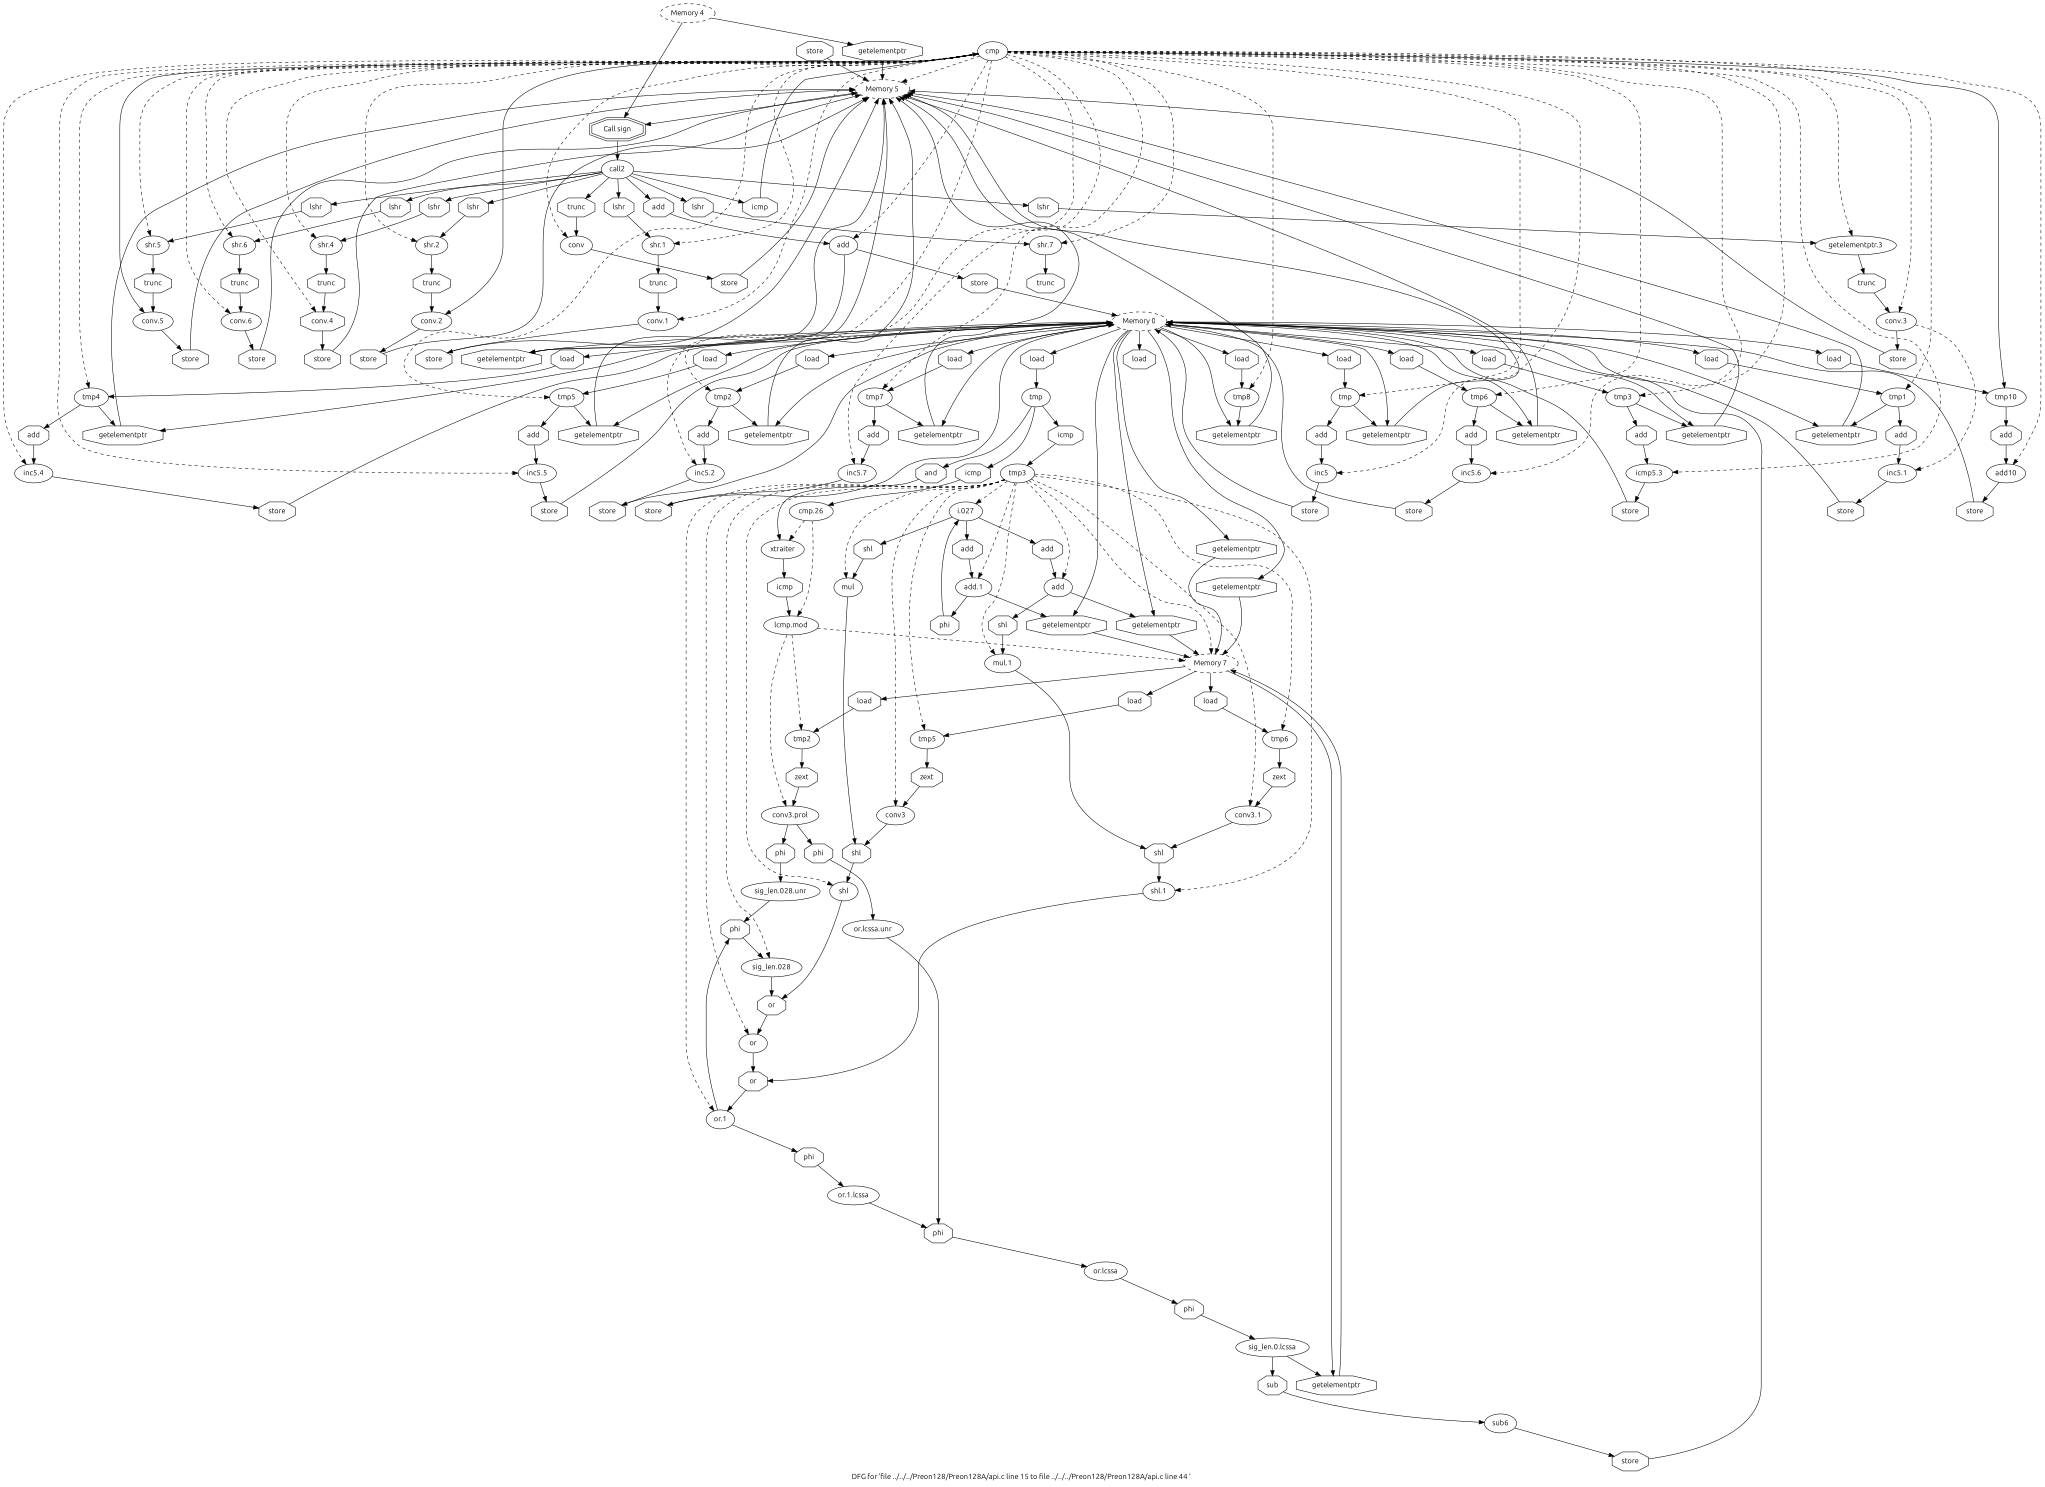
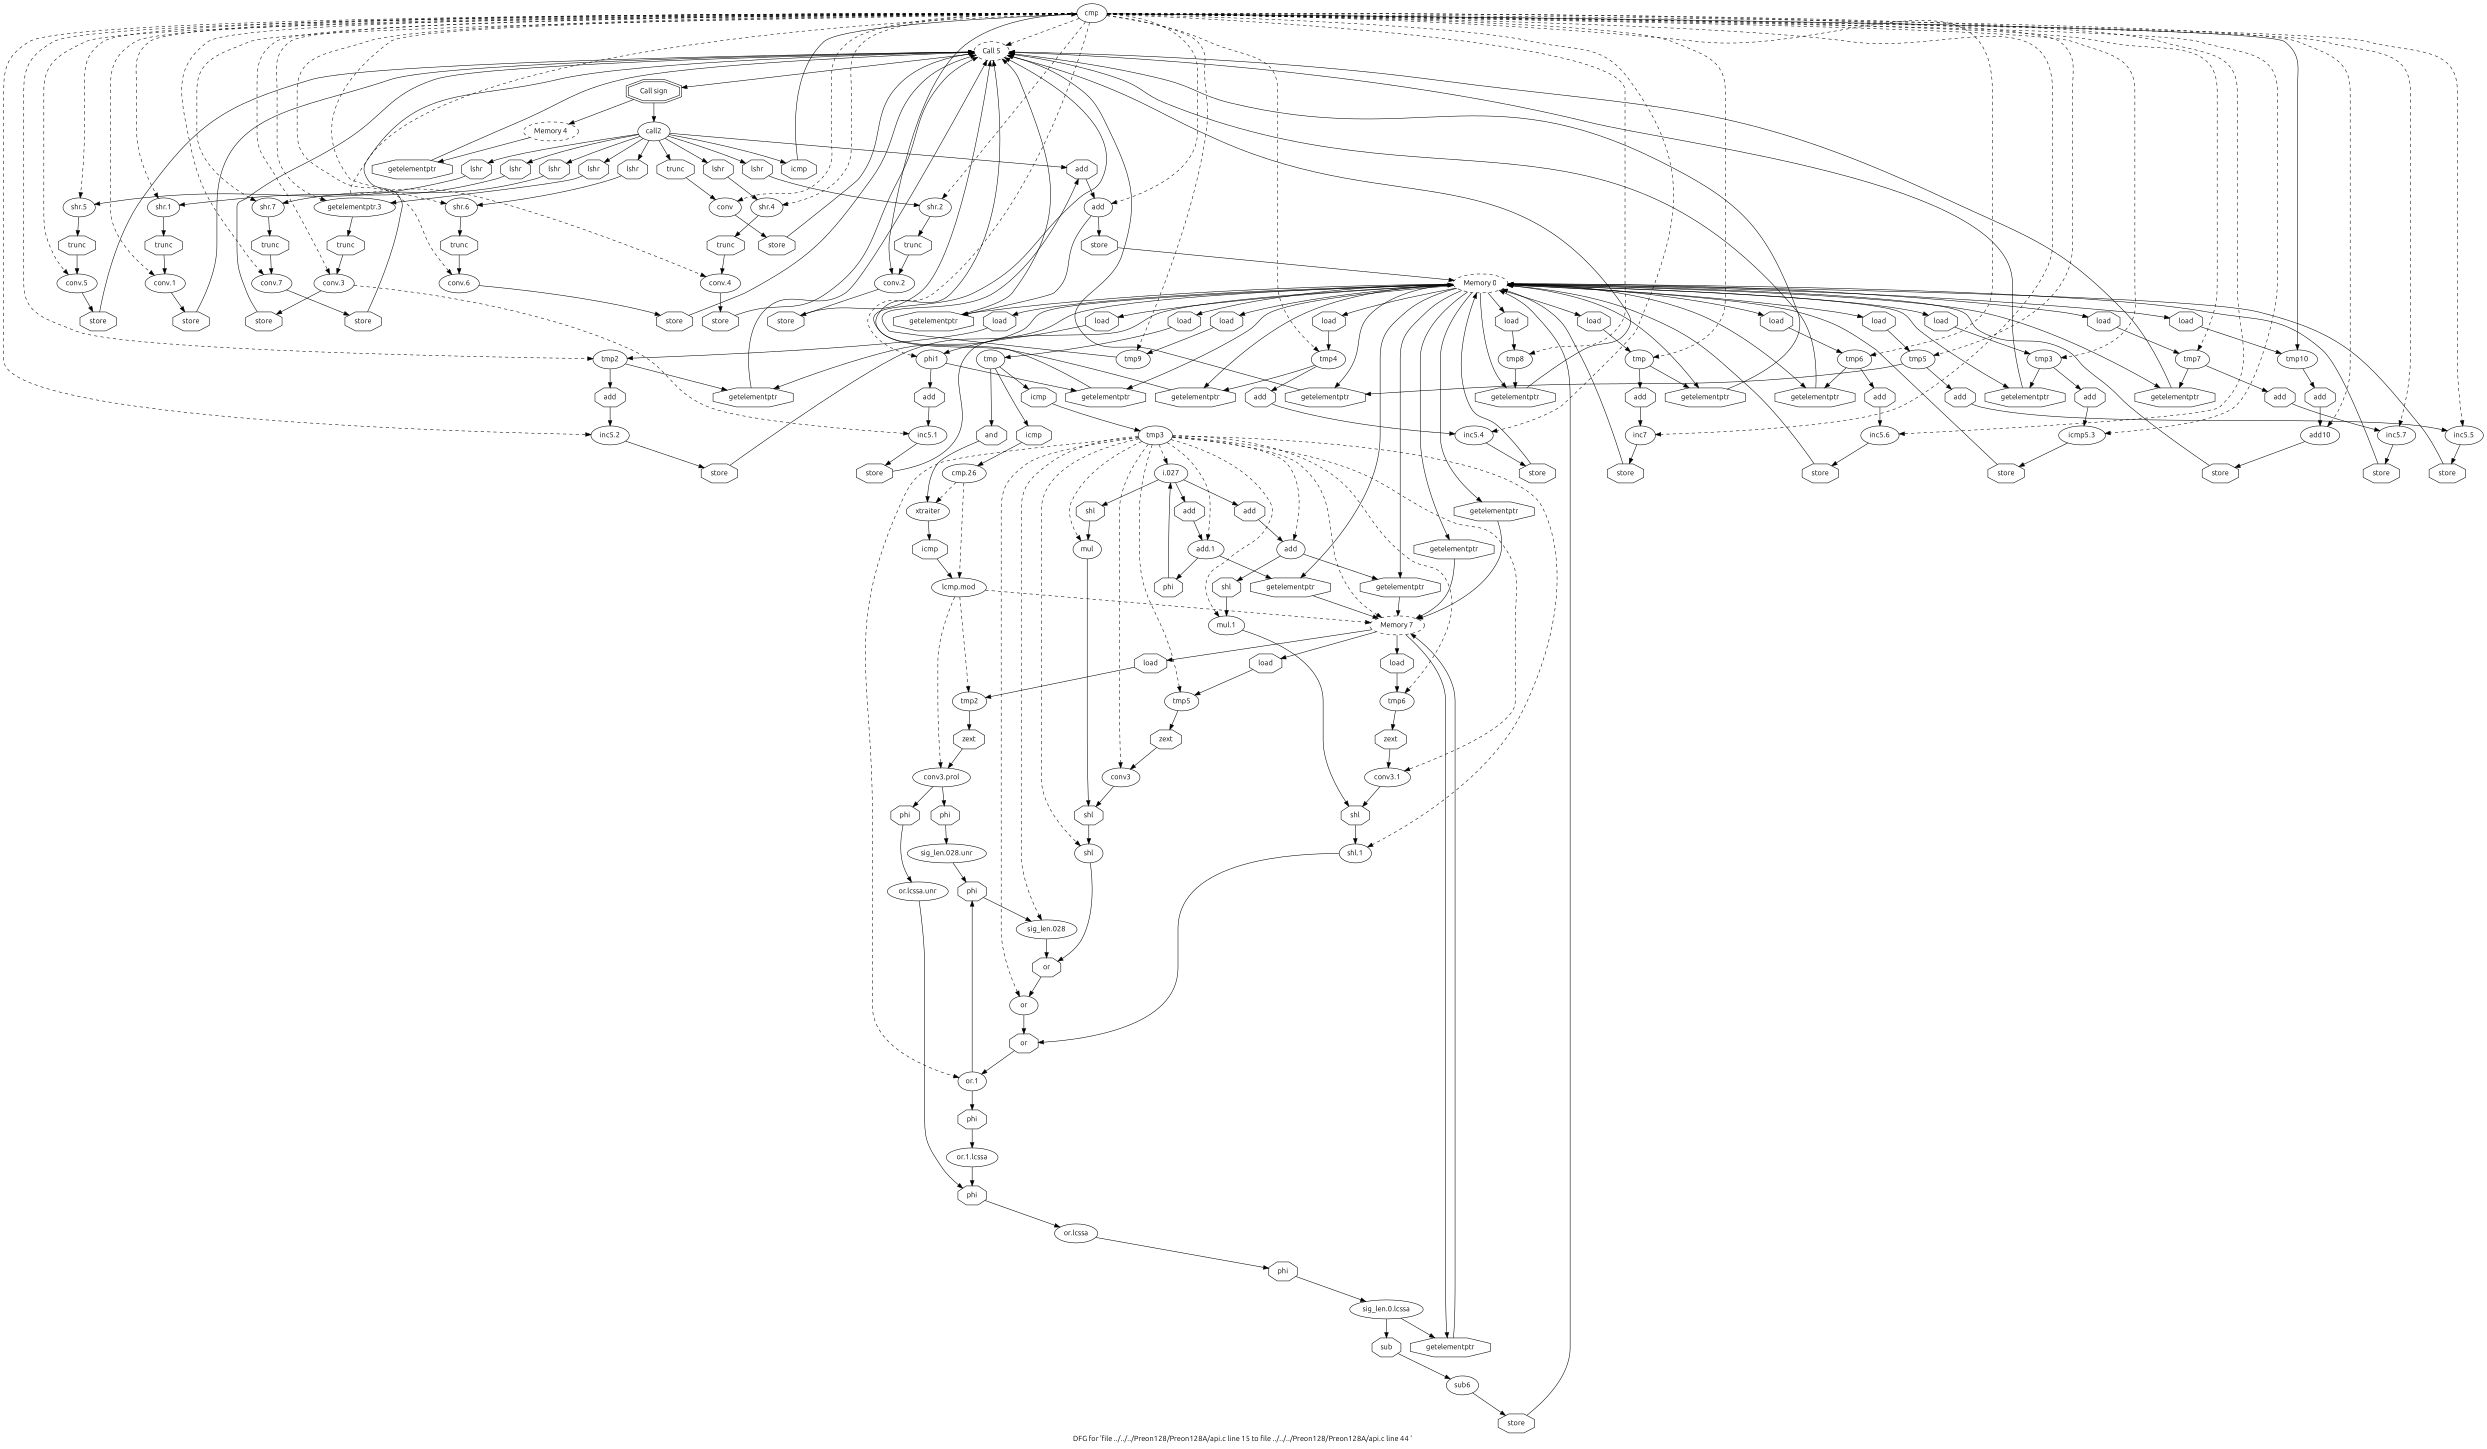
  digraph {
    fontname=Ubuntu
    label="DFG for 'file ../../../Preon128/Preon128A/api.c line 15 to file ../../../Preon128/Preon128A/api.c line 44 ' "
    node [fontname=Ubuntu shape=octagon style=solid]
    edge [fontname=Ubuntu]
    n1 [label=cmp shape=ellipse]
-   n2 [label="Memory 5" shape=ellipse style=dashed]
+   n2 [label="Call 5" shape=ellipse style=dashed]
+   n3 [label=tmp9 shape=ellipse]
    n4 [label="conv.3" shape=ellipse]
    n5 [label="shr.2" shape=ellipse]
    n6 [label=tmp4 shape=ellipse]
    n7 [label="inc5.4" shape=ellipse]
    n8 [label="inc5.7" shape=ellipse]
    n9 [label="getelementptr.3" shape=ellipse]
    n10 [label="shr.5" shape=ellipse]
    n11 [label="conv.5" shape=ellipse]
    n12 [label=tmp2 shape=ellipse]
    n13 [label=tmp5 shape=ellipse]
    n14 [label="inc5.5" shape=ellipse]
    n15 [label="inc5.2" shape=ellipse]
    n16 [label=tmp8 shape=ellipse]
    n17 [label=tmp7 shape=ellipse]
-   n18 [label="conv.4"]
-   n19 [label=inc5 shape=ellipse]
+   n18 [label="conv.4" shape=ellipse]
+   n19 [label=inc7 shape=ellipse]
    n20 [label="shr.6" shape=ellipse]
    n21 [label="conv.6" shape=ellipse]
    n22 [label=tmp6 shape=ellipse]
    n23 [label=tmp shape=ellipse]
    n24 [label="icmp5.3" shape=ellipse]
    n25 [label=conv shape=ellipse]
    n26 [label="conv.2" shape=ellipse]
    n27 [label=add shape=ellipse]
-   n28 [label=tmp1 shape=ellipse]
+   n28 [label=phi1 shape=ellipse]
    n29 [label=tmp10 shape=ellipse]
    n30 [label=tmp3 shape=ellipse]
    n31 [label="inc5.6" shape=ellipse]
    n32 [label="conv.1" shape=ellipse]
    n33 [label="shr.4" shape=ellipse]
    n34 [label=add10 shape=ellipse]
    n35 [label="shr.1" shape=ellipse]
+   n36 [label="conv.7" shape=ellipse]
    n37 [label="shr.7" shape=ellipse]
    n38 [label="Call sign" shape=doubleoctagon]
    n39 [label=add]
    n40 [label="inc5.1" shape=ellipse]
    n41 [label=store]
    n42 [label=trunc]
    n43 [label=getelementptr]
    n44 [label=add]
    n45 [label=store]
    n46 [label=store]
    n47 [label=trunc]
    n48 [label=trunc]
    n49 [label=store]
    n50 [label=getelementptr]
    n51 [label=add]
    n52 [label=getelementptr]
    n53 [label=add]
    n54 [label=store]
    n55 [label=store]
    n56 [label=getelementptr]
    n57 [label=getelementptr]
    n58 [label=add]
    n59 [label=store]
    n60 [label=store]
    n61 [label=trunc]
    n62 [label=store]
    n63 [label=getelementptr]
    n64 [label=add]
    n65 [label=getelementptr]
    n66 [label=add]
    n67 [label=store]
    n68 [label=store]
    n69 [label=store]
    n70 [label=getelementptr]
    n71 [label=store]
    n72 [label=getelementptr]
    n73 [label=add]
    n74 [label=add]
    n75 [label=getelementptr]
    n76 [label=add]
    n77 [label=store]
    n78 [label=store]
    n79 [label=trunc]
    n80 [label=store]
    n81 [label=trunc]
    n82 [label=store]
    n83 [label=trunc]
    n84 [label=store]
    n85 [label=call2 shape=ellipse]
    n86 [label="Memory 0" shape=ellipse style=dashed]
    n87 [label=lshr]
    n88 [label=lshr]
    n89 [label=icmp]
    n90 [label=lshr]
    n91 [label=lshr]
    n92 [label=lshr]
    n93 [label=trunc]
    n94 [label=lshr]
    n95 [label=lshr]
    n96 [label="Memory 4" shape=ellipse style=dashed]
    n97 [label=getelementptr]
    n98 [label=load]
    n99 [label=load]
    n100 [label=load]
    n101 [label=getelementptr]
    n102 [label=load]
    n103 [label=load]
    n104 [label=load]
    n105 [label=load]
    n106 [label=getelementptr]
    n107 [label=load]
    n108 [label=load]
    n109 [label=load]
    n110 [label=getelementptr]
    n111 [label=load]
    n112 [label=getelementptr]
    n113 [label=load]
    n114 [label="Memory 7" shape=ellipse style=dashed]
    n115 [label=tmp shape=ellipse]
    n116 [label=load]
    n117 [label=load]
    n118 [label=getelementptr]
    n119 [label=load]
    n120 [label=icmp]
    n121 [label=icmp]
    n122 [label=and]
    n123 [label=tmp3 shape=ellipse]
    n124 [label="shl.1" shape=ellipse]
    n125 [label="i.027" shape=ellipse]
    n126 [label="conv3.1" shape=ellipse]
    n127 [label=tmp6 shape=ellipse]
    n128 [label="mul.1" shape=ellipse]
    n129 [label=add shape=ellipse]
    n130 [label=or shape=ellipse]
    n131 [label=shl shape=ellipse]
    n132 [label=conv3 shape=ellipse]
    n133 [label="add.1" shape=ellipse]
    n134 [label=tmp5 shape=ellipse]
    n135 [label=mul shape=ellipse]
    n136 [label="or.1" shape=ellipse]
    n137 [label="sig_len.028" shape=ellipse]
    n138 [label=or]
    n139 [label=add]
    n140 [label=add]
    n141 [label=shl]
    n142 [label=shl]
    n143 [label=zext]
    n144 [label=shl]
    n145 [label=or]
    n146 [label=shl]
    n147 [label=phi]
    n148 [label=zext]
    n149 [label=phi]
    n150 [label=phi]
    n151 [label="or.1.lcssa" shape=ellipse]
    n152 [label=tmp2 shape=ellipse]
    n153 [label=sub6 shape=ellipse]
    n154 [label=store]
    n155 [label=sub]
    n156 [label=zext]
    n157 [label="conv3.prol" shape=ellipse]
    n158 [label=phi]
    n159 [label=phi]
    n160 [label=phi]
    n161 [label="or.lcssa" shape=ellipse]
    n162 [label=phi]
    n163 [label="or.lcssa.unr" shape=ellipse]
    n164 [label="sig_len.028.unr" shape=ellipse]
    n165 [label="cmp.26" shape=ellipse]
    n166 [label=xtraiter shape=ellipse]
    n167 [label="lcmp.mod" shape=ellipse]
    n168 [label=icmp]
    n169 [label="sig_len.0.lcssa" shape=ellipse]
    n1 -> n2 [style=dashed]
+   n1 -> n3 [style=dashed]
    n1 -> n4 [style=dashed]
    n1 -> n5 [style=dashed]
    n1 -> n6 [style=dashed]
    n1 -> n7 [style=dashed]
    n1 -> n8 [style=dashed]
    n1 -> n9 [style=dashed]
    n1 -> n10 [style=dashed]
-   n1 -> n11 [style=solid]
+   n1 -> n11 [style=dashed]
    n1 -> n12 [style=dashed]
    n1 -> n13 [style=dashed]
    n1 -> n14 [style=dashed]
    n1 -> n15 [style=dashed]
    n1 -> n16 [style=dashed]
    n1 -> n17 [style=dashed]
    n1 -> n18 [style=dashed]
    n1 -> n19 [style=dashed]
    n1 -> n20 [style=dashed]
    n1 -> n21 [style=dashed]
    n1 -> n22 [style=dashed]
    n1 -> n23 [style=dashed]
    n1 -> n24 [style=dashed]
    n1 -> n25 [style=dashed]
    n1 -> n26 [style=solid]
    n1 -> n27 [style=dashed]
    n1 -> n28 [style=dashed]
    n1 -> n29 [style=solid]
    n1 -> n30 [style=dashed]
    n1 -> n31 [style=dashed]
    n1 -> n32 [style=dashed]
    n1 -> n33 [style=dashed]
    n1 -> n34 [style=dashed]
    n1 -> n35 [style=dashed]
+   n1 -> n36 [style=dashed]
    n1 -> n37 [style=dashed]
    n2 -> n38
+   n3 -> n39
    n4 -> n40 [style=dashed]
    n4 -> n41
    n5 -> n42
    n6 -> n43
    n6 -> n44
    n7 -> n45
    n8 -> n46
    n9 -> n47
    n10 -> n48
    n11 -> n49
    n12 -> n50
    n12 -> n51
    n13 -> n52
    n13 -> n53
    n14 -> n54
    n15 -> n55
    n16 -> n56
    n17 -> n57
    n17 -> n58
    n18 -> n59
    n19 -> n60
    n20 -> n61
    n21 -> n62
    n22 -> n63
    n22 -> n64
    n23 -> n65
    n23 -> n66
    n24 -> n67
    n25 -> n68
    n26 -> n69
    n27 -> n70
    n27 -> n71
    n28 -> n72
    n28 -> n73
    n29 -> n74
    n30 -> n75
    n30 -> n76
    n31 -> n77
    n32 -> n78
    n33 -> n79
    n34 -> n80
    n35 -> n81
+   n36 -> n82
    n37 -> n83
    n38 -> n85
    n39 -> n27
    n40 -> n84
    n41 -> n2
    n42 -> n26
    n43 -> n2
    n44 -> n7
    n45 -> n86
    n46 -> n86
    n47 -> n4
    n48 -> n11
    n49 -> n2
    n50 -> n2
    n51 -> n15
    n52 -> n2
    n53 -> n14
    n54 -> n86
    n55 -> n86
    n56 -> n2
    n57 -> n2
    n58 -> n8
    n59 -> n2
    n60 -> n86
    n61 -> n21
    n62 -> n2
    n63 -> n2
    n64 -> n31
    n65 -> n2
    n66 -> n19
    n67 -> n86
    n68 -> n2
    n69 -> n2
    n70 -> n2
    n71 -> n86
    n72 -> n2
    n73 -> n40
    n74 -> n34
    n75 -> n2
    n76 -> n24
    n77 -> n86
    n78 -> n2
    n79 -> n18
    n80 -> n86
    n81 -> n32
    n82 -> n2
+   n83 -> n36
    n84 -> n86
    n85 -> n39
    n85 -> n87
    n85 -> n88
    n85 -> n89
    n85 -> n90
    n85 -> n91
    n85 -> n92
    n85 -> n93
    n85 -> n94
    n85 -> n95
    n86 -> n43
    n86 -> n50
    n86 -> n52
    n86 -> n56
    n86 -> n57
    n86 -> n63
    n86 -> n65
    n86 -> n70
    n86 -> n72
    n86 -> n75
    n86 -> n98
    n86 -> n99
    n86 -> n100
    n86 -> n101
    n86 -> n102
    n86 -> n103
    n86 -> n104
    n86 -> n105
    n86 -> n106
    n86 -> n107
    n86 -> n108
    n86 -> n109
    n86 -> n110
    n86 -> n111
    n86 -> n112
    n86 -> n113
    n87 -> n9
    n88 -> n10
    n89 -> n1
    n90 -> n33
    n91 -> n20
    n92 -> n5
    n93 -> n25
    n94 -> n35
    n95 -> n37
-   n96 -> n38
+   n38 -> n96
    n96 -> n97
    n97 -> n2
+   n98 -> n3
    n99 -> n16
    n100 -> n6
    n101 -> n114
    n102 -> n13
    n103 -> n17
    n104 -> n12
    n105 -> n23
    n106 -> n114
    n107 -> n28
    n108 -> n29
    n109 -> n22
    n110 -> n114
    n111 -> n115
    n112 -> n114
    n113 -> n30
    n114 -> n116
    n114 -> n117
    n114 -> n118
    n114 -> n119
    n115 -> n120
    n115 -> n121
    n115 -> n122
    n116 -> n152
    n117 -> n127
    n118 -> n114
    n119 -> n134
    n120 -> n123
    n121 -> n165
    n122 -> n166
    n123 -> n114 [style=dashed]
    n123 -> n124 [style=dashed]
    n123 -> n125 [style=dashed]
    n123 -> n126 [style=dashed]
    n123 -> n127 [style=dashed]
    n123 -> n128 [style=dashed]
    n123 -> n129 [style=dashed]
    n123 -> n130 [style=dashed]
    n123 -> n131 [style=dashed]
    n123 -> n132 [style=dashed]
    n123 -> n133 [style=dashed]
    n123 -> n134 [style=dashed]
    n123 -> n135 [style=dashed]
    n123 -> n136 [style=dashed]
    n123 -> n137 [style=dashed]
    n124 -> n138
    n125 -> n139
    n125 -> n140
    n125 -> n141
    n126 -> n142
    n127 -> n143
    n128 -> n142
    n129 -> n110
    n129 -> n144
    n130 -> n138
    n131 -> n145
    n132 -> n146
    n133 -> n106
    n133 -> n147
    n134 -> n148
    n135 -> n146
    n136 -> n149
    n136 -> n150
    n137 -> n145
    n138 -> n136
    n139 -> n133
    n140 -> n129
    n141 -> n135
    n142 -> n124
    n143 -> n126
    n144 -> n128
    n145 -> n130
    n146 -> n131
    n147 -> n125
    n148 -> n132
    n149 -> n151
    n150 -> n137
    n151 -> n160
    n152 -> n156
    n153 -> n154
    n154 -> n86
    n155 -> n153
    n156 -> n157
    n157 -> n158
    n157 -> n159
    n158 -> n163
    n159 -> n164
    n160 -> n161
    n161 -> n162
    n162 -> n169
    n163 -> n160
    n164 -> n150
    n165 -> n166 [style=dashed]
    n165 -> n167 [style=dashed]
    n166 -> n168
    n167 -> n114 [style=dashed]
    n167 -> n152 [style=dashed]
    n167 -> n157 [style=dashed]
    n168 -> n167
    n169 -> n118
    n169 -> n155
  }
